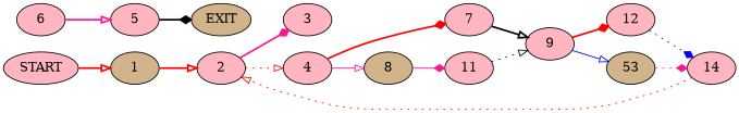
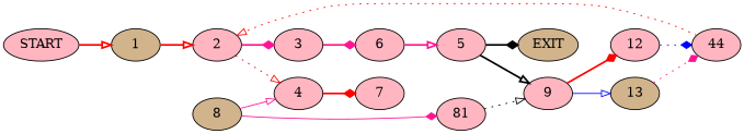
  digraph {
    rankdir=LR
    node [fillcolor=lightpink style=filled]
    edge [arrowhead=onormal color=red style=bold]
    n1 [label=START]
    1 [fillcolor=tan]
    2
    n4 [fillcolor=tan label=EXIT]
    3
    4
    6
    7
    8 [fillcolor=tan]
    5
    9
-   11
+   11 [label=81]
    12
-   13 [fillcolor=tan label=53]
-   14
+   13 [fillcolor=tan]
+   14 [label=44]
    n1 -> 1
    1 -> 2
    2 -> 3 [arrowhead=diamond color=deeppink]
    2 -> 4 [style=dotted]
+   3 -> 6 [arrowhead=diamond color=deeppink]
    4 -> 7 [arrowhead=diamond]
-   4 -> 8 [color=deeppink style=solid]
+   8 -> 4 [color=deeppink style=solid]
    6 -> 5 [color=deeppink]
-   7 -> 9 [color=black]
+   5 -> 9 [color=black]
    8 -> 11 [arrowhead=diamond color=deeppink style=solid]
    5 -> n4 [arrowhead=diamond color=black]
    9 -> 12 [arrowhead=diamond]
    9 -> 13 [color=blue style=solid]
    11 -> 9 [color=black style=dotted]
    12 -> 14 [arrowhead=diamond color=blue style=dotted]
    13 -> 14 [arrowhead=diamond color=deeppink style=dotted]
    14 -> 2 [style=dotted]
  }
